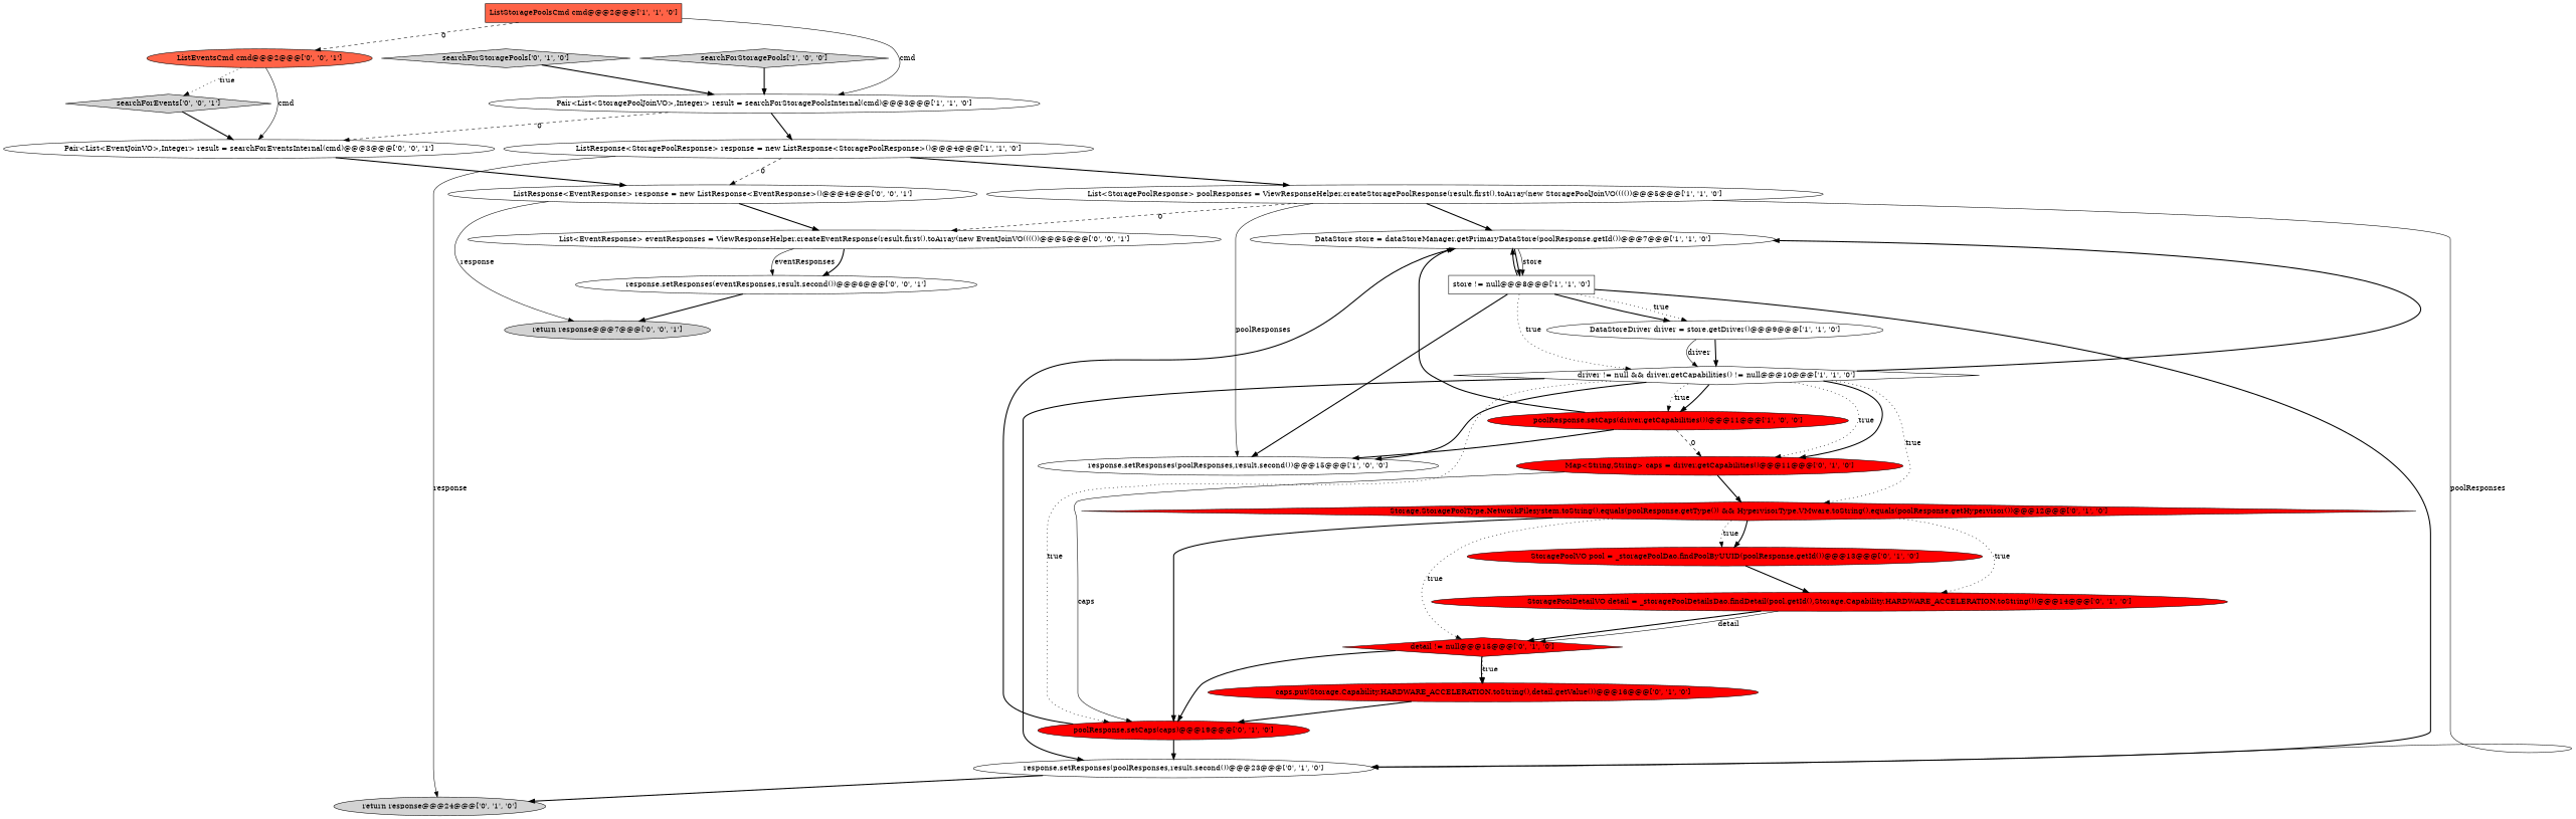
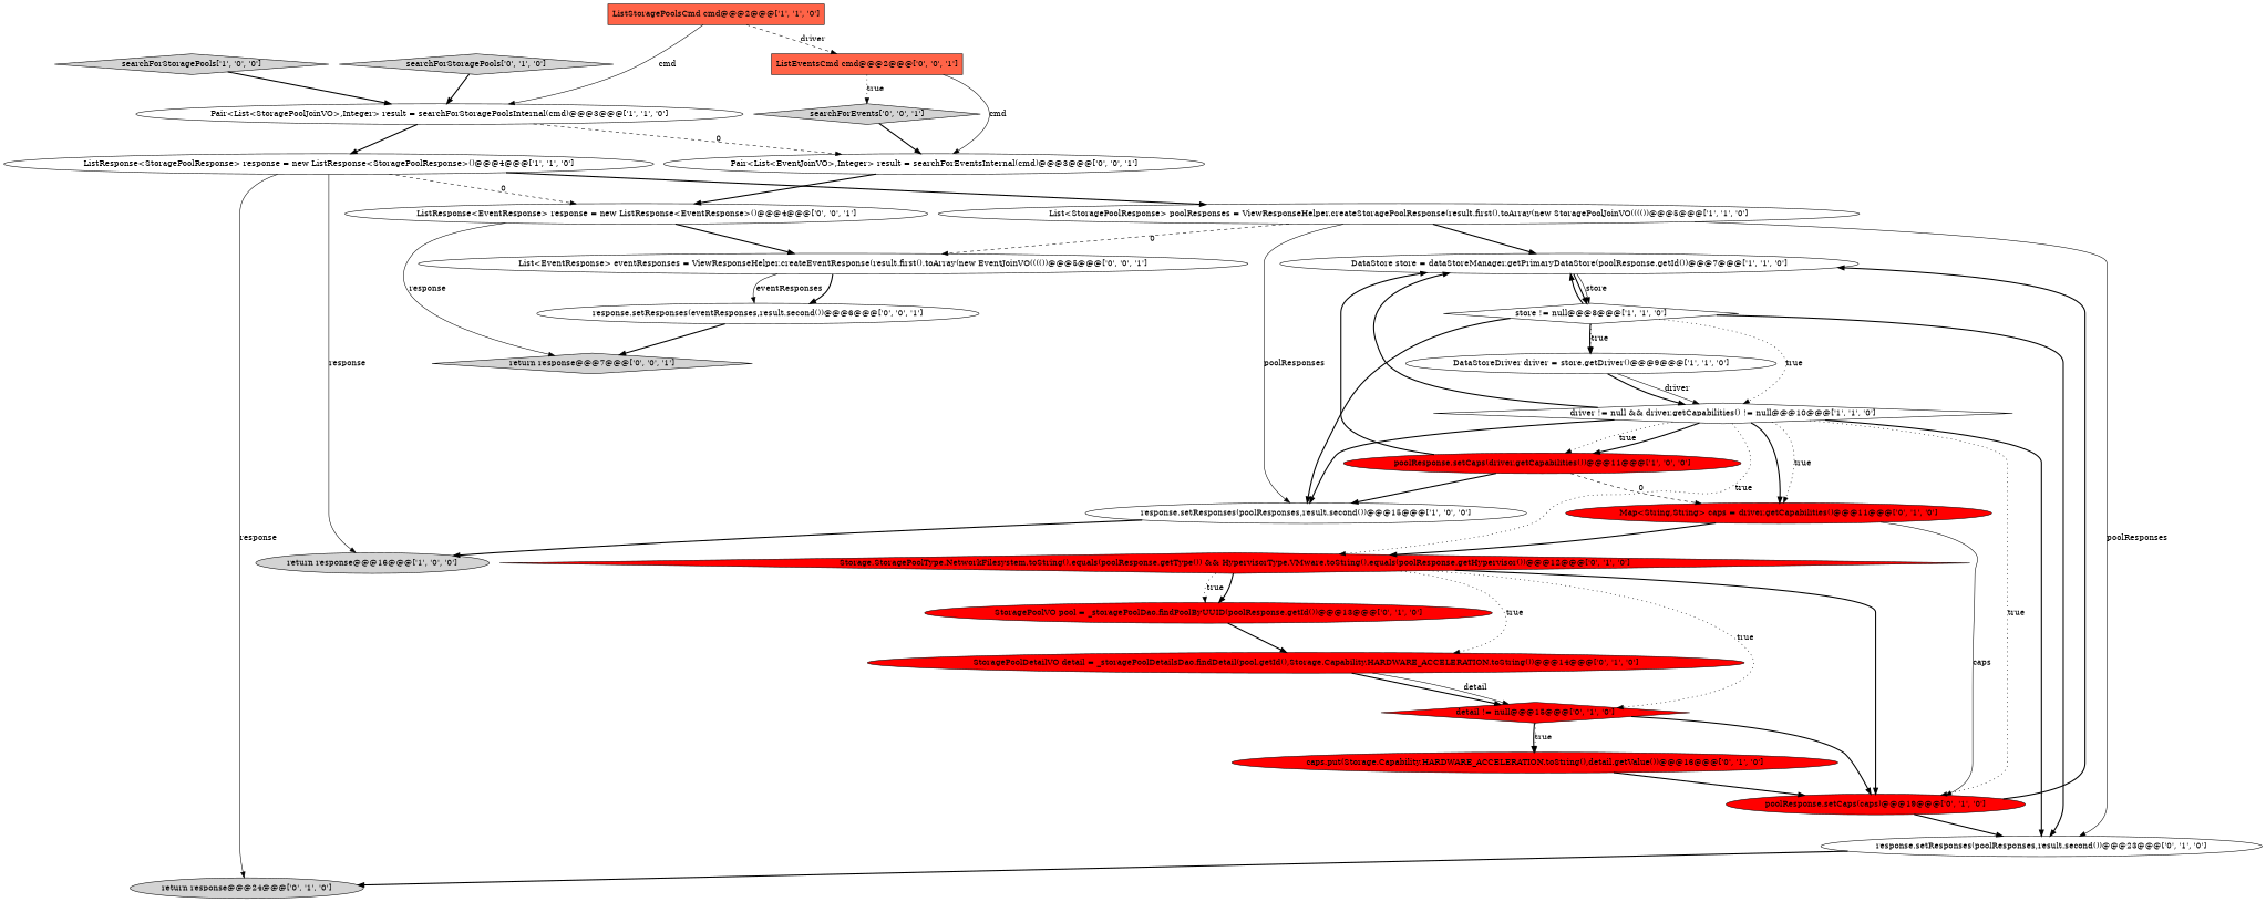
  digraph {
    node [fillcolor=white shape=ellipse style=filled]
    edge [style=bold]
    n1 [fillcolor=lightgray label="searchForStoragePools['1', '0', '0']" shape=diamond]
    n2 [label="Pair<List<StoragePoolJoinVO>,Integer> result = searchForStoragePoolsInternal(cmd)@@@3@@@['1', '1', '0']"]
    n3 [label="ListResponse<StoragePoolResponse> response = new ListResponse<StoragePoolResponse>()@@@4@@@['1', '1', '0']"]
    n4 [label="Pair<List<EventJoinVO>,Integer> result = searchForEventsInternal(cmd)@@@3@@@['0', '0', '1']"]
    n5 [fillcolor=tomato label="ListStoragePoolsCmd cmd@@@2@@@['1', '1', '0']" shape=box]
-   n6 [fillcolor=tomato label="ListEventsCmd cmd@@@2@@@['0', '0', '1']"]
+   n6 [fillcolor=tomato label="ListEventsCmd cmd@@@2@@@['0', '0', '1']" shape=box]
    n7 [label="List<StoragePoolResponse> poolResponses = ViewResponseHelper.createStoragePoolResponse(result.first().toArray(new StoragePoolJoinVO(((())@@@5@@@['1', '1', '0']"]
    n8 [label="ListResponse<EventResponse> response = new ListResponse<EventResponse>()@@@4@@@['0', '0', '1']"]
    n9 [fillcolor=lightgray label="return response@@@24@@@['0', '1', '0']"]
+   n10 [fillcolor=lightgray label="return response@@@16@@@['1', '0', '0']"]
    n11 [label="response.setResponses(poolResponses,result.second())@@@15@@@['1', '0', '0']"]
    n12 [label="DataStore store = dataStoreManager.getPrimaryDataStore(poolResponse.getId())@@@7@@@['1', '1', '0']"]
    n13 [label="response.setResponses(poolResponses,result.second())@@@23@@@['0', '1', '0']"]
    n14 [label="List<EventResponse> eventResponses = ViewResponseHelper.createEventResponse(result.first().toArray(new EventJoinVO(((())@@@5@@@['0', '0', '1']"]
-   n15 [fillcolor=lightgray label="return response@@@7@@@['0', '0', '1']"]
+   n15 [fillcolor=lightgray label="return response@@@7@@@['0', '0', '1']" shape=diamond]
    n16 [fillcolor=red label="poolResponse.setCaps(caps)@@@19@@@['0', '1', '0']"]
-   n17 [label="store != null@@@8@@@['1', '1', '0']" shape=box]
+   n17 [label="store != null@@@8@@@['1', '1', '0']" shape=diamond]
    n18 [label="response.setResponses(eventResponses,result.second())@@@6@@@['0', '0', '1']"]
    n19 [label="driver != null && driver.getCapabilities() != null@@@10@@@['1', '1', '0']" shape=diamond]
    n20 [label="DataStoreDriver driver = store.getDriver()@@@9@@@['1', '1', '0']"]
    n21 [fillcolor=red label="Map<String,String> caps = driver.getCapabilities()@@@11@@@['0', '1', '0']"]
    n22 [fillcolor=red label="Storage.StoragePoolType.NetworkFilesystem.toString().equals(poolResponse.getType()) && HypervisorType.VMware.toString().equals(poolResponse.getHypervisor())@@@12@@@['0', '1', '0']" shape=diamond]
    n23 [fillcolor=red label="poolResponse.setCaps(driver.getCapabilities())@@@11@@@['1', '0', '0']"]
    n24 [fillcolor=red label="detail != null@@@15@@@['0', '1', '0']" shape=diamond]
    n25 [fillcolor=red label="caps.put(Storage.Capability.HARDWARE_ACCELERATION.toString(),detail.getValue())@@@16@@@['0', '1', '0']"]
    n26 [fillcolor=red label="StoragePoolDetailVO detail = _storagePoolDetailsDao.findDetail(pool.getId(),Storage.Capability.HARDWARE_ACCELERATION.toString())@@@14@@@['0', '1', '0']"]
    n27 [fillcolor=lightgray label="searchForEvents['0', '0', '1']" shape=diamond]
    n28 [fillcolor=red label="StoragePoolVO pool = _storagePoolDao.findPoolByUUID(poolResponse.getId())@@@13@@@['0', '1', '0']"]
    n29 [fillcolor=lightgray label="searchForStoragePools['0', '1', '0']" shape=diamond]
    n1 -> n2
    n2 -> n3
    n2 -> n4 [label=0 style=dashed]
    n3 -> n7
    n3 -> n8 [label=0 style=dashed]
    n3 -> n9 [label=response style=solid]
+   n3 -> n10 [label=response style=solid]
    n4 -> n8
    n5 -> n2 [label=cmd style=solid]
-   n5 -> n6 [label=0 style=dashed]
+   n5 -> n6 [label=driver style=dashed]
    n6 -> n4 [label=cmd style=solid]
    n6 -> n27 [label=true style=dotted]
    n7 -> n11 [label=poolResponses style=solid]
    n7 -> n12
    n7 -> n13 [label=poolResponses style=solid]
    n7 -> n14 [label=0 style=dashed]
    n8 -> n14
    n8 -> n15 [label=response style=solid]
+   n11 -> n10
    n12 -> n17
    n12 -> n17 [label=store style=solid]
    n13 -> n9
    n14 -> n18
    n14 -> n18 [label=eventResponses style=solid]
    n16 -> n12
    n16 -> n13
    n17 -> n11
    n17 -> n12
    n17 -> n13
    n17 -> n19 [label=true style=dotted]
    n17 -> n20 [label=true style=dotted]
    n17 -> n20
    n18 -> n15
    n19 -> n11
    n19 -> n12
    n19 -> n13
    n19 -> n16 [label=true style=dotted]
    n19 -> n21 [label=true style=dotted]
    n19 -> n21
    n19 -> n22 [label=true style=dotted]
    n19 -> n23
    n19 -> n23 [label=true style=dotted]
    n20 -> n19 [label=driver style=solid]
    n20 -> n19
    n21 -> n16 [label=caps style=solid]
    n21 -> n22
    n22 -> n16
    n22 -> n24 [label=true style=dotted]
    n22 -> n26 [label=true style=dotted]
    n22 -> n28
    n22 -> n28 [label=true style=dotted]
    n23 -> n11
    n23 -> n12
    n23 -> n21 [label=0 style=dashed]
    n24 -> n16
    n24 -> n25 [label=true style=dotted]
    n24 -> n25
    n25 -> n16
    n26 -> n24
    n26 -> n24 [label=detail style=solid]
    n27 -> n4
    n28 -> n26
    n29 -> n2
  }
